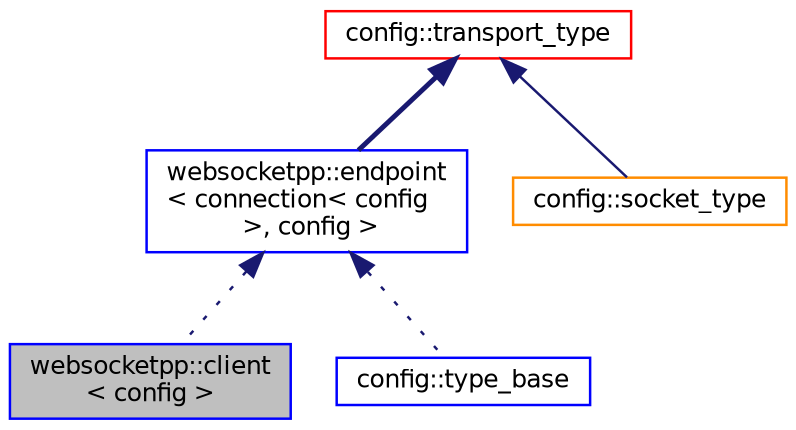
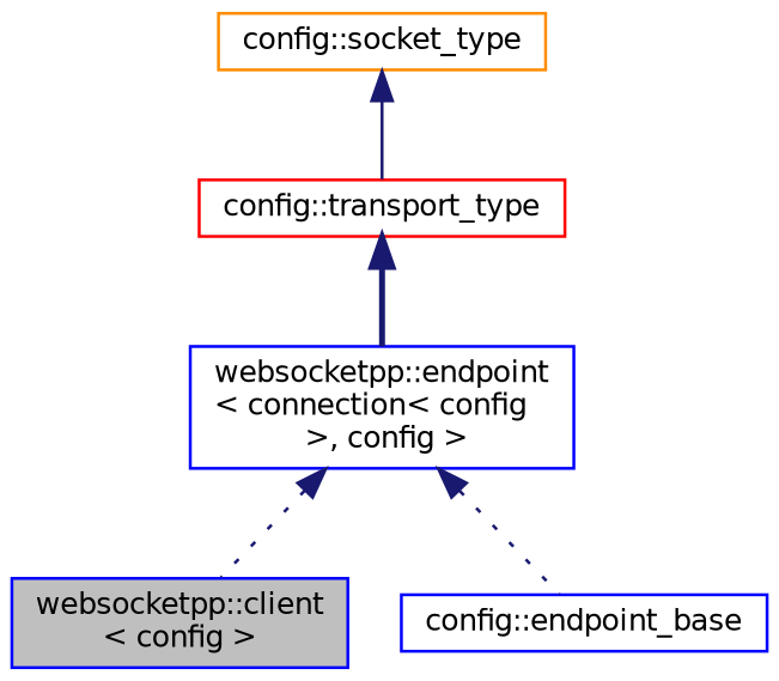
  digraph {
    node [color=blue fillcolor=white fontname=Helvetica fontsize=10 shape=record style=filled]
    edge [color=midnightblue dir=back fontname=Helvetica fontsize=10 labelfontname=Helvetica labelfontsize=10 style=dotted]
    n1 [fillcolor=grey75 fontcolor=black height=0.2 label="websocketpp::client\l\< config \>" width=0.4]
    n2 [height=0.2 label="websocketpp::endpoint\l\< connection\< config\l \>, config \>" width=0.4]
-   n3 [height=0.2 label="config::type_base" width=0.4]
+   n3 [height=0.2 label="config::endpoint_base" width=0.4]
    n4 [color=red height=0.2 label="config::transport_type" width=0.4]
    n5 [color=darkorange height=0.2 label="config::socket_type" width=0.4]
    n2 -> n1
    n2 -> n3
    n4 -> n2 [style=bold]
-   n4 -> n5 [style=solid]
+   n5 -> n4 [style=solid]
  }
